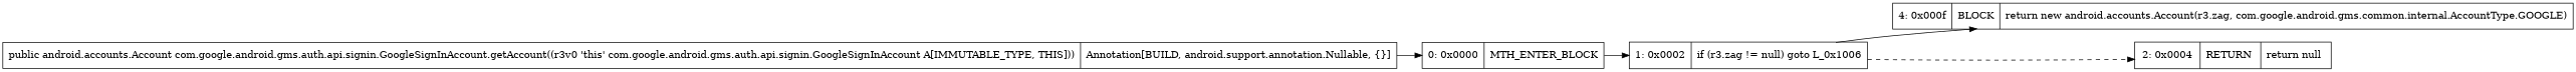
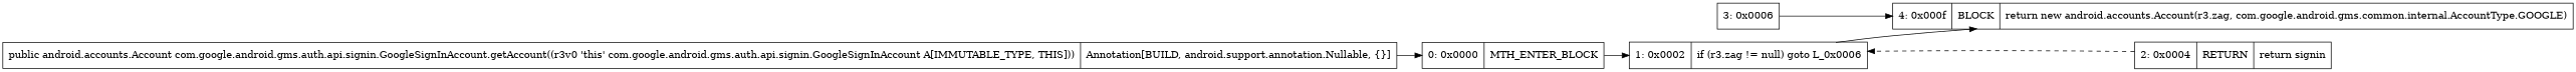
  digraph {
    rankdir=LR
    node [shape=record]
    n1 [label="{0\:\ 0x0000|MTH_ENTER_BLOCK\l}"]
-   n2 [label="{1\:\ 0x0002|if (r3.zag != null) goto L_0x1006\l}"]
-   n3 [label="{2\:\ 0x0004|RETURN\l|return null\l}"]
+   n2 [label="{1\:\ 0x0002|if (r3.zag != null) goto L_0x0006\l}"]
+   n3 [label="{2\:\ 0x0004|RETURN\l|return signin\l}"]
    n4 [label="{4\:\ 0x000f|BLOCK\l|return new android.accounts.Account(r3.zag, com.google.android.gms.common.internal.AccountType.GOOGLE)\l}"]
+   n5 [label="{3\:\ 0x0006}"]
    n6 [label="{public android.accounts.Account com.google.android.gms.auth.api.signin.GoogleSignInAccount.getAccount((r3v0 'this' com.google.android.gms.auth.api.signin.GoogleSignInAccount A[IMMUTABLE_TYPE, THIS]))  | Annotation[BUILD, android.support.annotation.Nullable, \{\}]\l}"]
    n1 -> n2
-   n2 -> n3 [style=dashed]
+   n3 -> n2 [style=dashed]
    n2 -> n4
+   n5 -> n4
    n6 -> n1
  }
